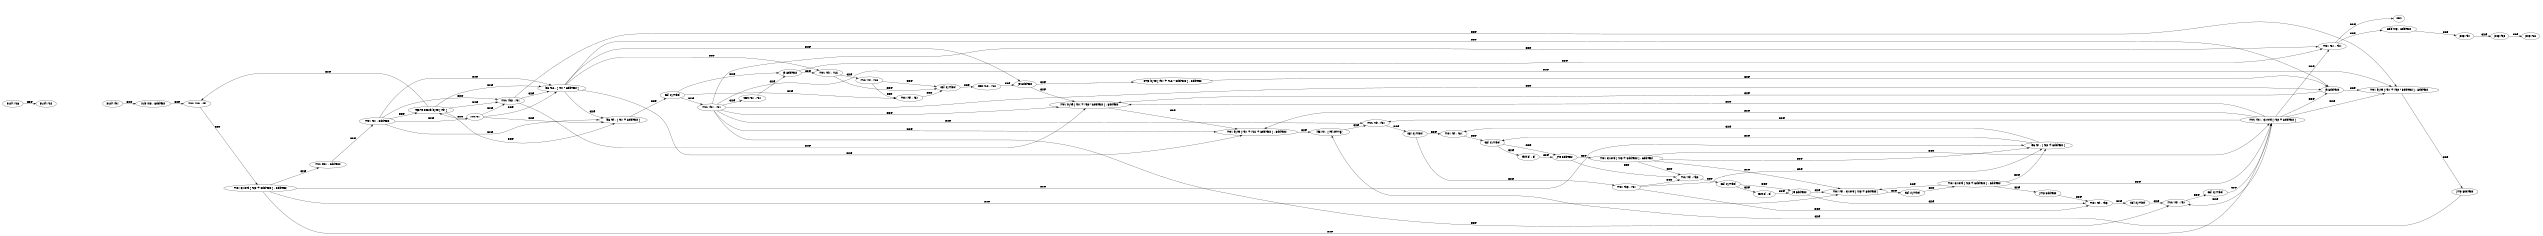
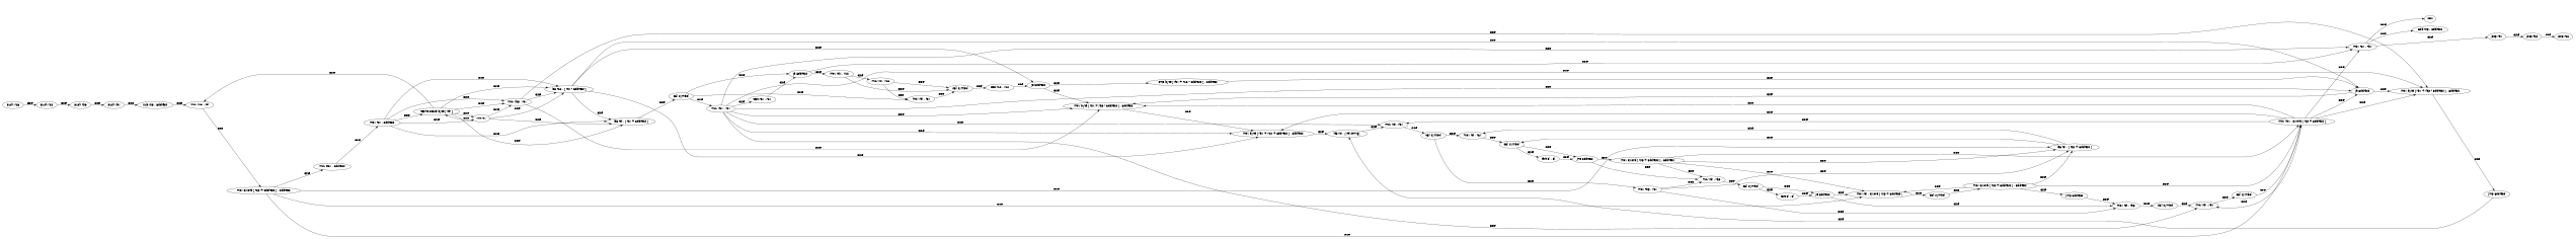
  digraph {
    fontname="DejaVu Sans"
    rankdir=LR
    node [fontname="DejaVu Sans"]
    edge [fontname="DejaVu Sans"]
    n1 [label="push r13"]
    n2 [label="push r12"]
+   n3 [label="push rbp"]
    n4 [label="push rbx"]
    n5 [label="sub rsp , address"]
    n6 [label="mov r13 , rdi"]
    n7 [label="mov qword [ rsp + address ] , address"]
    n8 [label="mov eax , address"]
    n9 [label="mov rdi , qword [ rsp + address ]"]
    n10 [label="mov rbx , qword [ rsp + address ]"]
    n11 [label="lea rsi , [ rsp + address ]"]
    n12 [label="mov rsi , r13"]
    n13 [label="mov rdi , rax"]
    n14 [label="call symbol"]
    n15 [label="mov rcx , address"]
    n16 [label="call symbol"]
    n17 [label="mov byte [ rbx + rbp - address ] , address"]
    n18 [label="mov byte [ rbx + rbp - address ] , address"]
    n19 [label="mov byte [ rbx + r12 + address ] , address"]
    n20 [label="je address"]
    n21 [label="mov rax , rbx"]
    n22 [label="mov rdi , rbx"]
    n23 [label="mov rdi , rbx"]
    n24 [label="mov rdi , rax"]
    n25 [label="call symbol"]
    n26 [label="repne scasb byte [ rdi ]"]
    n27 [label="not rcx"]
    n28 [label="mov rbp , rcx"]
    n29 [label="lea r12 , [ rcx - address ]"]
    n30 [label="lea rdi , [ rcx + address ]"]
    n31 [label="mov rdx , r12"]
    n32 [label="je address"]
    n33 [label="call symbol"]
    n34 [label="jmp address"]
    n35 [label="cmp byte [ rbx + r12 - address ] , address"]
    n36 [label="lea rsi , [ rel string ]"]
    n37 [label="mov rbx , rax"]
    n38 [label="je address"]
    n39 [label="test rax , rax"]
    n40 [label="add rsp , address"]
    n41 [label=retn]
    n42 [label="call symbol"]
    n43 [label="call symbol"]
    n44 [label="pop rbx"]
    n45 [label="test r12 , r12"]
    n46 [label="pop rbp"]
    n47 [label="pop r12"]
    n48 [label="mov rdi , rbp"]
    n49 [label="call symbol"]
    n50 [label="test al , al"]
    n51 [label="je address"]
    n52 [label="mov rdi , rbp"]
    n53 [label="call symbol"]
    n54 [label="mov qword [ rsp + address ] , address"]
    n55 [label="mov qword [ rsp + address ] , address"]
    n56 [label="jmp address"]
    n57 [label="mov rbp , rax"]
    n58 [label="test al , al"]
    n59 [label="jne address"]
    n1 -> n2 [label=CFG]
+   n2 -> n3 [label=CFG]
+   n3 -> n4 [label=CFG]
    n4 -> n5 [label=CFG]
    n5 -> n6 [label=CFG]
    n6 -> n7 [label=CFG]
    n7 -> n8 [label=CFG]
    n7 -> n9 [label=DFG]
    n7 -> n10 [label=DFG]
    n7 -> n11 [label=DFG]
    n8 -> n15 [label=CFG]
    n9 -> n16 [label=DFG]
    n10 -> n17 [label=DFG]
    n10 -> n18 [label=DFG]
    n10 -> n19 [label=DFG]
    n10 -> n20 [label=DFG]
    n10 -> n21 [label=DFG]
    n10 -> n22 [label=DFG]
    n10 -> n23 [label=DFG]
    n11 -> n24 [label=CFG]
    n11 -> n25 [label=DFG]
    n12 -> n13 [label=CFG]
    n12 -> n14 [label=DFG]
    n13 -> n14 [label=DFG]
    n14 -> n45 [label=CFG]
    n15 -> n26 [label=DFG]
    n15 -> n27 [label=DFG]
    n15 -> n28 [label=DFG]
    n15 -> n29 [label=DFG]
    n15 -> n30 [label=DFG]
    n16 -> n54 [label=CFG]
    n17 -> n19 [label=CFG]
    n18 -> n34 [label=CFG]
    n19 -> n36 [label=CFG]
    n20 -> n17 [label=CFG]
    n20 -> n18 [label=CFG]
    n21 -> n40 [label=CFG]
    n21 -> n41 [label=DFG]
    n22 -> n42 [label=DFG]
    n23 -> n43 [label=DFG]
    n24 -> n25 [label=DFG]
    n25 -> n58 [label=CFG]
    n25 -> n59 [label=DFG]
    n26 -> n6 [label=DFG]
+   n26 -> n27 [label=DFG]
    n26 -> n28 [label=DFG]
    n26 -> n29 [label=DFG]
    n26 -> n30 [label=DFG]
    n27 -> n26 [label=DFG]
    n27 -> n28 [label=DFG]
    n27 -> n29 [label=DFG]
    n27 -> n30 [label=DFG]
    n28 -> n17 [label=DFG]
    n28 -> n18 [label=DFG]
    n28 -> n29 [label=CFG]
    n29 -> n19 [label=DFG]
    n29 -> n20 [label=DFG]
    n29 -> n30 [label=CFG]
-   n29 -> n31 [label=DFG]
    n29 -> n32 [label=DFG]
    n30 -> n33 [label=DFG]
    n31 -> n12 [label=CFG]
    n31 -> n14 [label=DFG]
    n32 -> n17 [label=CFG]
    n32 -> n35 [label=CFG]
    n33 -> n13 [label=DFG]
    n33 -> n37 [label=DFG]
    n33 -> n38 [label=DFG]
    n34 -> n36 [label=CFG]
    n35 -> n20 [label=CFG]
    n36 -> n23 [label=CFG]
    n37 -> n17 [label=DFG]
    n37 -> n18 [label=DFG]
    n37 -> n19 [label=DFG]
    n37 -> n20 [label=DFG]
    n37 -> n21 [label=DFG]
    n37 -> n22 [label=DFG]
    n37 -> n23 [label=DFG]
    n37 -> n39 [label=CFG]
    n38 -> n21 [label=CFG]
    n38 -> n31 [label=CFG]
    n39 -> n38 [label=CFG]
-   n40 -> n44 [label=CFG]
+   n21 -> n44 [label=CFG]
    n42 -> n10 [label=CFG]
    n43 -> n24 [label=DFG]
    n43 -> n57 [label=DFG]
    n44 -> n46 [label=CFG]
    n45 -> n32 [label=CFG]
    n46 -> n47 [label=CFG]
    n48 -> n49 [label=CFG]
    n49 -> n50 [label=CFG]
    n49 -> n51 [label=DFG]
    n50 -> n51 [label=CFG]
    n51 -> n9 [label=CFG]
    n51 -> n52 [label=CFG]
    n52 -> n53 [label=DFG]
    n53 -> n22 [label=CFG]
    n54 -> n9 [label=DFG]
    n54 -> n10 [label=DFG]
    n54 -> n11 [label=DFG]
    n54 -> n56 [label=CFG]
    n55 -> n9 [label=DFG]
    n55 -> n10 [label=DFG]
    n55 -> n11 [label=DFG]
    n55 -> n48 [label=CFG]
    n56 -> n52 [label=CFG]
    n57 -> n11 [label=CFG]
    n57 -> n48 [label=DFG]
    n57 -> n52 [label=DFG]
    n58 -> n59 [label=CFG]
    n59 -> n48 [label=CFG]
    n59 -> n55 [label=CFG]
  }
